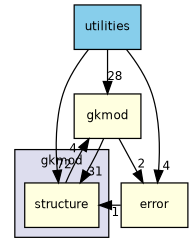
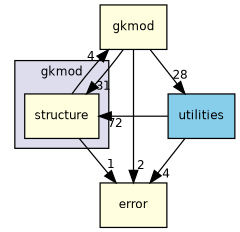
  digraph {
    compound=true
    node [fillcolor=lightyellow fontname=Helvetica fontsize=10 shape=box style=filled]
    edge [headlabel=4 labeldistance=1.5 labelfontname=Helvetica labelfontsize=10]
    n1 [label=structure pencolor=black]
    n2 [label=error]
    n3 [label=gkmod]
    n4 [fillcolor=skyblue label=utilities]
    subgraph cluster_1 {
      bgcolor="#ddddee"
      fontname=Helvetica
      fontsize=10
      label=gkmod
      pencolor=black
      n1
    }
-   n2 -> n1 [headlabel=1]
+   n1 -> n2 [headlabel=1]
    n1 -> n3
    n3 -> n1 [headlabel=31]
    n3 -> n2 [headlabel=2]
-   n4 -> n3 [headlabel=28]
+   n3 -> n4 [headlabel=28]
    n4 -> n1 [headlabel=72]
    n4 -> n2
  }
